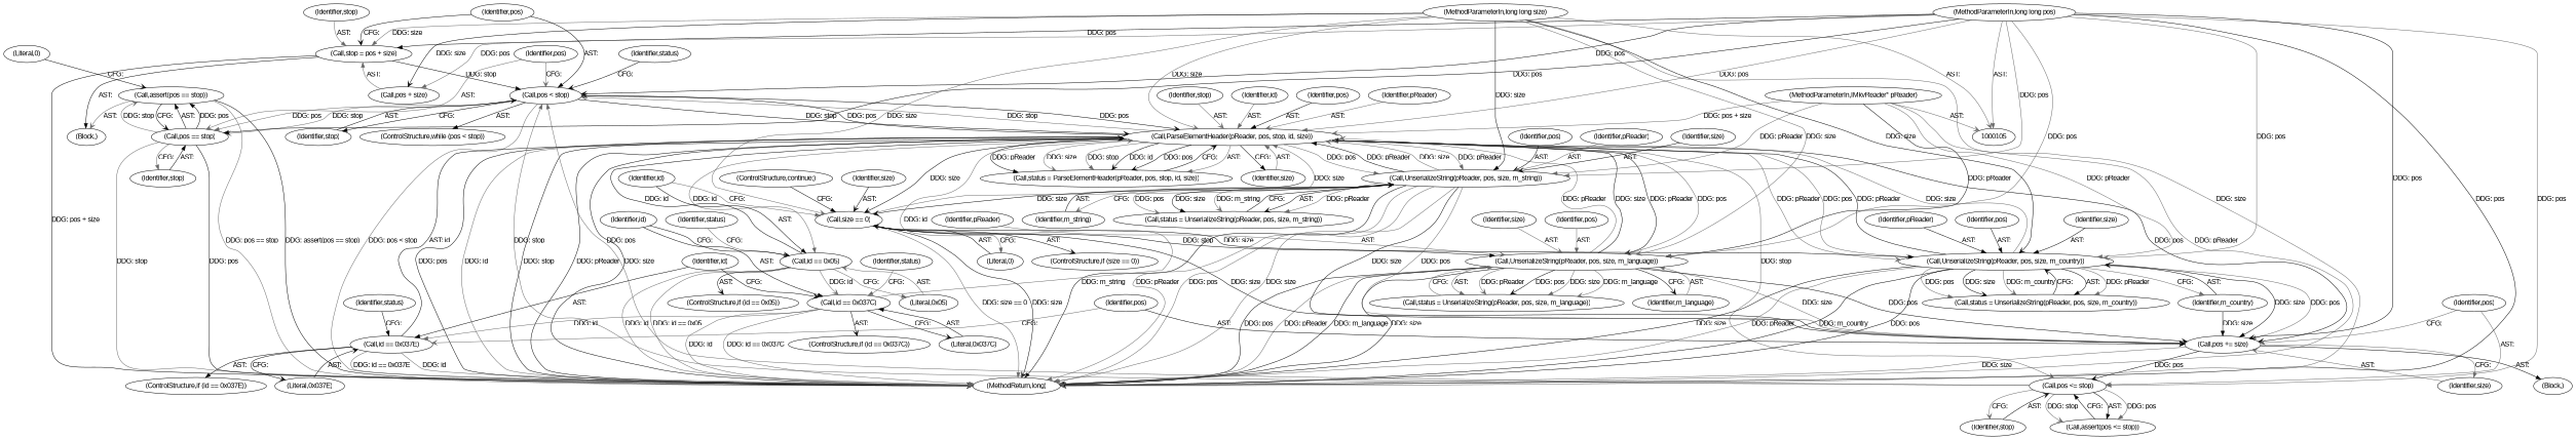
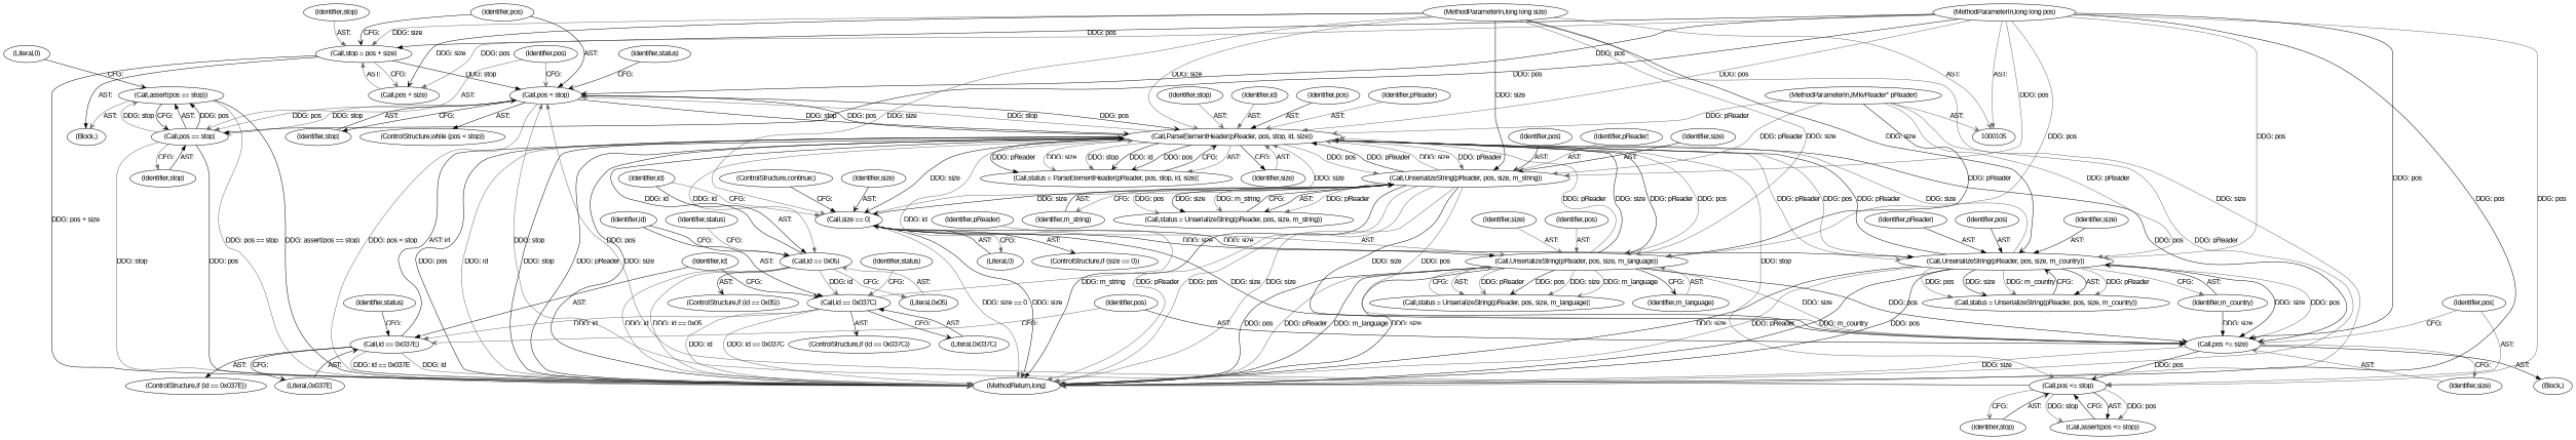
  digraph {
    fontname="Liberation Sans"
    node [fontname="Liberation Sans"]
    edge [arrowhead=vee color=gray40 fontname="Liberation Sans"]
    n1 [label="(Call,assert(pos == stop))"]
    n2 [label="(Call,pos == stop)"]
    n3 [label="(Block,)"]
    n4 [label="(MethodReturn,long)"]
    n5 [label="(Identifier,stop)"]
    n6 [label="(Call,pos < stop)"]
    n7 [label="(Call,ParseElementHeader(pReader, pos, stop, id, size))"]
    n8 [label="(Identifier,stop)"]
    n9 [label="(ControlStructure,while (pos < stop))"]
    n10 [label="(Call,UnserializeString(pReader, pos, size, m_language))"]
    n11 [label="(Call,size == 0)"]
    n12 [label="(Call,UnserializeString(pReader, pos, size, m_country))"]
    n13 [label="(Call,UnserializeString(pReader, pos, size, m_string))"]
    n14 [label="(Call,id == 0x05)"]
    n15 [label="(Call,pos <= stop)"]
    n16 [label="(Call,pos += size)"]
    n17 [label="(Call,status = ParseElementHeader(pReader, pos, stop, id, size))"]
    n18 [label="(Identifier,size)"]
    n19 [label="(Call,status = UnserializeString(pReader, pos, size, m_language))"]
    n20 [label="(Identifier,m_language)"]
    n21 [label="(ControlStructure,if (size == 0))"]
    n22 [label="(Literal,0)"]
    n23 [label="(Call,status = UnserializeString(pReader, pos, size, m_country))"]
    n24 [label="(Identifier,m_country)"]
    n25 [label="(Identifier,m_string)"]
    n26 [label="(Call,status = UnserializeString(pReader, pos, size, m_string))"]
    n27 [label="(Call,id == 0x037C)"]
    n28 [label="(Literal,0x05)"]
    n29 [label="(ControlStructure,if (id == 0x05))"]
    n30 [label="(Identifier,stop)"]
    n31 [label="(Call,assert(pos <= stop))"]
    n32 [label="(Identifier,size)"]
    n33 [label="(Block,)"]
    n34 [label="(MethodParameterIn,IMkvReader* pReader)"]
    1000105
    n36 [label="(MethodParameterIn,long long pos)"]
    n37 [label="(Call,stop = pos + size)"]
    n38 [label="(Call,pos + size)"]
    n39 [label="(MethodParameterIn,long long size)"]
    n40 [label="(Call,id == 0x037E)"]
    n41 [label="(Literal,0x037E)"]
    n42 [label="(ControlStructure,if (id == 0x037E))"]
    n43 [label="(ControlStructure,if (id == 0x037C))"]
    n44 [label="(Literal,0x037C)"]
    n45 [label="(Identifier,status)"]
    n46 [label="(Identifier,size)"]
    n47 [label="(Identifier,status)"]
    n48 [label="(Identifier,status)"]
    n49 [label="(Identifier,size)"]
    n50 [label="(Identifier,pos)"]
    n51 [label="(Identifier,pos)"]
    n52 [label="(Identifier,pos)"]
    n53 [label="(Identifier,pReader)"]
    n54 [label="(Identifier,id)"]
    n55 [label="(Identifier,stop)"]
    n56 [label="(Identifier,id)"]
    n57 [label="(Identifier,status)"]
    n58 [label="(Identifier,pos)"]
    n59 [label="(Literal,0)"]
    n60 [label="(Identifier,pReader)"]
    n61 [label="(Identifier,stop)"]
    n62 [label="(Identifier,size)"]
    n63 [label="(Identifier,id)"]
    n64 [label="(ControlStructure,continue;)"]
    n65 [label="(Identifier,pReader)"]
    n66 [label="(Identifier,id)"]
    n67 [label="(Identifier,pos)"]
    n68 [label="(Identifier,size)"]
    n69 [label="(Identifier,pos)"]
    n70 [label="(Identifier,pReader)"]
    n71 [label="(Identifier,pos)"]
    n72 [label="(Identifier,pos)"]
    n1 -> n2 [color=black label="CFG: "]
    n1 -> n3 [label="AST: "]
    n1 -> n4 [arrowhead=normal label="DDG: pos == stop"]
    n1 -> n4 [color=black label="DDG: assert(pos == stop)"]
    n2 -> n1 [arrowhead=normal color=black label="AST: "]
    n2 -> n1 [arrowhead=normal color=black label="DDG: pos"]
    n2 -> n1 [label="DDG: stop"]
    n2 -> n4 [arrowhead=normal label="DDG: stop"]
    n2 -> n4 [arrowhead=normal color=black label="DDG: pos"]
    n2 -> n5 [arrowhead=normal label="CFG: "]
    n5 -> n2 [arrowhead=normal color=black label="AST: "]
    n6 -> n2 [arrowhead=normal label="DDG: pos"]
    n6 -> n2 [label="DDG: stop"]
    n6 -> n4 [label="DDG: pos < stop"]
    n6 -> n7 [color=black label="DDG: pos"]
    n6 -> n7 [color=black label="DDG: stop"]
    n6 -> n8 [arrowhead=normal color=black label="CFG: "]
    n6 -> n9 [arrowhead=normal color=black label="AST: "]
    n7 -> n4 [color=black label="DDG: pos"]
    n7 -> n4 [arrowhead=normal label="DDG: id"]
    n7 -> n4 [arrowhead=normal color=black label="DDG: stop"]
    n7 -> n4 [color=black label="DDG: pReader"]
    n7 -> n4 [color=black label="DDG: size"]
    n7 -> n6 [color=black label="DDG: pos"]
    n7 -> n6 [label="DDG: stop"]
    n7 -> n10 [color=black label="DDG: pReader"]
    n7 -> n10 [label="DDG: pos"]
    n7 -> n11 [color=black label="DDG: size"]
    n7 -> n12 [label="DDG: pReader"]
    n7 -> n12 [label="DDG: pos"]
    n7 -> n13 [arrowhead=normal label="DDG: pReader"]
    n7 -> n13 [arrowhead=normal label="DDG: pos"]
    n7 -> n14 [arrowhead=normal label="DDG: id"]
    n7 -> n15 [label="DDG: stop"]
    n7 -> n16 [color=black label="DDG: pos"]
    n7 -> n17 [arrowhead=normal label="AST: "]
    n7 -> n17 [arrowhead=normal color=black label="DDG: pReader"]
    n7 -> n17 [label="DDG: size"]
    n7 -> n17 [arrowhead=normal label="DDG: stop"]
    n7 -> n17 [color=black label="DDG: id"]
    n7 -> n17 [color=black label="DDG: pos"]
    n7 -> n18 [arrowhead=normal color=black label="CFG: "]
    n8 -> n6 [color=black label="AST: "]
    n10 -> n4 [arrowhead=normal color=black label="DDG: pos"]
    n10 -> n4 [label="DDG: pReader"]
    n10 -> n4 [color=black label="DDG: m_language"]
    n10 -> n4 [arrowhead=normal color=black label="DDG: size"]
    n10 -> n7 [label="DDG: pReader"]
    n10 -> n7 [arrowhead=normal color=black label="DDG: size"]
    n10 -> n16 [arrowhead=normal label="DDG: size"]
    n10 -> n16 [color=black label="DDG: pos"]
    n10 -> n19 [arrowhead=normal label="AST: "]
    n10 -> n19 [label="DDG: pReader"]
    n10 -> n19 [color=black label="DDG: pos"]
    n10 -> n19 [arrowhead=normal label="DDG: size"]
    n10 -> n19 [label="DDG: m_language"]
    n10 -> n20 [color=black label="CFG: "]
    n11 -> n4 [arrowhead=normal label="DDG: size == 0"]
    n11 -> n4 [color=black label="DDG: size"]
    n11 -> n7 [arrowhead=normal label="DDG: size"]
-   n11 -> n10 [arrowhead=normal color=black label="DDG: stop"]
+   n11 -> n10 [arrowhead=normal color=black label="DDG: size"]
    n11 -> n12 [arrowhead=normal color=black label="DDG: size"]
    n11 -> n16 [color=black label="DDG: size"]
    n11 -> n21 [color=black label="AST: "]
    n11 -> n22 [arrowhead=normal label="CFG: "]
    n12 -> n4 [arrowhead=normal color=black label="DDG: size"]
    n12 -> n4 [label="DDG: pReader"]
    n12 -> n4 [color=black label="DDG: m_country"]
    n12 -> n4 [color=black label="DDG: pos"]
    n12 -> n7 [color=black label="DDG: pReader"]
    n12 -> n7 [label="DDG: size"]
    n12 -> n16 [arrowhead=normal color=black label="DDG: size"]
    n12 -> n16 [arrowhead=normal label="DDG: pos"]
    n12 -> n23 [arrowhead=normal color=black label="AST: "]
    n12 -> n23 [arrowhead=normal label="DDG: pReader"]
    n12 -> n23 [arrowhead=normal label="DDG: pos"]
    n12 -> n23 [color=black label="DDG: size"]
    n12 -> n23 [label="DDG: m_country"]
    n12 -> n24 [arrowhead=normal label="CFG: "]
    n13 -> n4 [arrowhead=normal color=black label="DDG: m_string"]
    n13 -> n4 [arrowhead=normal label="DDG: pReader"]
    n13 -> n4 [arrowhead=normal label="DDG: pos"]
    n13 -> n4 [label="DDG: size"]
    n13 -> n7 [arrowhead=normal color=black label="DDG: pReader"]
    n13 -> n7 [label="DDG: size"]
    n13 -> n11 [color=black label="DDG: size"]
    n13 -> n16 [arrowhead=normal color=black label="DDG: size"]
    n13 -> n16 [arrowhead=normal label="DDG: pos"]
    n13 -> n25 [label="CFG: "]
    n13 -> n26 [color=black label="AST: "]
    n13 -> n26 [arrowhead=normal label="DDG: pReader"]
    n13 -> n26 [label="DDG: pos"]
    n13 -> n26 [arrowhead=normal color=black label="DDG: size"]
    n13 -> n26 [label="DDG: m_string"]
    n14 -> n4 [label="DDG: id == 0x05"]
    n14 -> n4 [arrowhead=normal label="DDG: id"]
    n14 -> n7 [color=black label="DDG: id"]
    n14 -> n27 [label="DDG: id"]
    n14 -> n28 [arrowhead=normal label="CFG: "]
    n14 -> n29 [color=black label="AST: "]
    n15 -> n6 [arrowhead=normal label="DDG: pos"]
    n15 -> n6 [arrowhead=normal label="DDG: stop"]
    n15 -> n30 [label="CFG: "]
    n15 -> n31 [arrowhead=normal color=black label="AST: "]
    n15 -> n31 [arrowhead=normal label="DDG: pos"]
    n15 -> n31 [label="DDG: stop"]
    n16 -> n4 [label="DDG: size"]
    n16 -> n15 [color=black label="DDG: pos"]
    n16 -> n32 [arrowhead=normal label="CFG: "]
    n16 -> n33 [arrowhead=normal color=black label="AST: "]
    n17 -> n7 [color=black label="CFG: "]
    n18 -> n7 [arrowhead=normal label="AST: "]
    n19 -> n10 [arrowhead=normal label="CFG: "]
    n20 -> n10 [arrowhead=normal label="AST: "]
    n22 -> n11 [color=black label="AST: "]
    n23 -> n12 [color=black label="CFG: "]
    n24 -> n12 [color=black label="AST: "]
    n24 -> n16 [arrowhead=normal color=black label="DDG: size"]
    n25 -> n13 [color=black label="AST: "]
    n26 -> n13 [color=black label="CFG: "]
    n27 -> n4 [label="DDG: id"]
    n27 -> n4 [arrowhead=normal label="DDG: id == 0x037C"]
    n27 -> n7 [label="DDG: id"]
    n27 -> n40 [arrowhead=normal label="DDG: id"]
    n27 -> n43 [color=black label="AST: "]
    n27 -> n44 [color=black label="CFG: "]
    n28 -> n14 [label="AST: "]
    n30 -> n15 [color=black label="AST: "]
    n31 -> n15 [arrowhead=normal color=black label="CFG: "]
    n32 -> n16 [label="AST: "]
    n34 -> n4 [label="DDG: pReader"]
-   n34 -> n7 [label="DDG: pos + size"]
+   n34 -> n7 [label="DDG: pReader"]
    n34 -> n10 [arrowhead=normal color=black label="DDG: pReader"]
    n34 -> n12 [arrowhead=normal label="DDG: pReader"]
    n34 -> n13 [arrowhead=normal label="DDG: pReader"]
    n34 -> 1000105 [label="AST: "]
    n36 -> n2 [arrowhead=normal color=black label="DDG: pos"]
    n36 -> n4 [arrowhead=normal color=black label="DDG: pos"]
    n36 -> n6 [color=black label="DDG: pos"]
    n36 -> n7 [arrowhead=normal label="DDG: pos"]
    n36 -> n10 [arrowhead=normal label="DDG: pos"]
    n36 -> n12 [label="DDG: pos"]
    n36 -> n13 [arrowhead=normal label="DDG: pos"]
    n36 -> n15 [arrowhead=normal label="DDG: pos"]
    n36 -> n16 [color=black label="DDG: pos"]
    n36 -> 1000105 [arrowhead=normal label="AST: "]
    n36 -> n37 [arrowhead=normal color=black label="DDG: pos"]
    n36 -> n38 [arrowhead=normal label="DDG: pos"]
    n37 -> n3 [arrowhead=normal color=black label="AST: "]
    n37 -> n4 [arrowhead=normal color=black label="DDG: pos + size"]
    n37 -> n6 [arrowhead=normal color=black label="DDG: stop"]
+   n37 -> n38 [label="CFG: "]
    n38 -> n37 [arrowhead=normal label="AST: "]
    n39 -> n4 [label="DDG: size"]
    n39 -> n7 [label="DDG: size"]
    n39 -> n10 [label="DDG: size"]
    n39 -> n11 [label="DDG: size"]
    n39 -> n12 [color=black label="DDG: size"]
    n39 -> n13 [arrowhead=normal color=black label="DDG: size"]
    n39 -> 1000105 [label="AST: "]
    n39 -> n37 [arrowhead=normal label="DDG: size"]
    n39 -> n38 [color=black label="DDG: size"]
    n40 -> n4 [arrowhead=normal label="DDG: id"]
    n40 -> n4 [label="DDG: id == 0x037E"]
    n40 -> n7 [color=black label="AST: id"]
    n40 -> n41 [color=black label="CFG: "]
    n40 -> n42 [arrowhead=normal color=black label="AST: "]
    n41 -> n40 [color=black label="AST: "]
    n44 -> n27 [arrowhead=normal color=black label="AST: "]
    n45 -> n6 [color=black label="CFG: "]
    n46 -> n10 [label="AST: "]
    n47 -> n14 [arrowhead=normal label="CFG: "]
    n48 -> n40 [arrowhead=normal color=black label="CFG: "]
    n49 -> n13 [color=black label="AST: "]
    n50 -> n2 [label="AST: "]
    n50 -> n6 [label="CFG: "]
    n51 -> n16 [color=black label="AST: "]
    n51 -> n40 [label="CFG: "]
    n52 -> n15 [label="AST: "]
    n52 -> n16 [label="CFG: "]
    n53 -> n7 [label="AST: "]
    n54 -> n27 [color=black label="CFG: "]
    n54 -> n40 [arrowhead=normal color=black label="AST: "]
    n55 -> n37 [arrowhead=normal label="AST: "]
    n56 -> n11 [arrowhead=normal label="CFG: "]
    n56 -> n14 [arrowhead=normal color=black label="AST: "]
    n57 -> n27 [arrowhead=normal label="CFG: "]
    n58 -> n13 [color=black label="AST: "]
    n59 -> n1 [color=black label="CFG: "]
    n60 -> n13 [arrowhead=normal label="AST: "]
    n61 -> n7 [label="AST: "]
    n62 -> n12 [arrowhead=normal color=black label="AST: "]
    n63 -> n14 [color=black label="CFG: "]
    n63 -> n27 [arrowhead=normal color=black label="AST: "]
    n64 -> n11 [arrowhead=normal color=black label="CFG: "]
    n65 -> n12 [arrowhead=normal color=black label="AST: "]
    n66 -> n7 [arrowhead=normal label="AST: "]
    n67 -> n10 [arrowhead=normal label="AST: "]
    n68 -> n11 [color=black label="AST: "]
    n69 -> n7 [arrowhead=normal color=black label="AST: "]
    n70 -> n10 [label="AST: "]
    n71 -> n12 [arrowhead=normal color=black label="AST: "]
    n72 -> n6 [arrowhead=normal color=black label="AST: "]
    n72 -> n37 [color=black label="CFG: "]
  }
